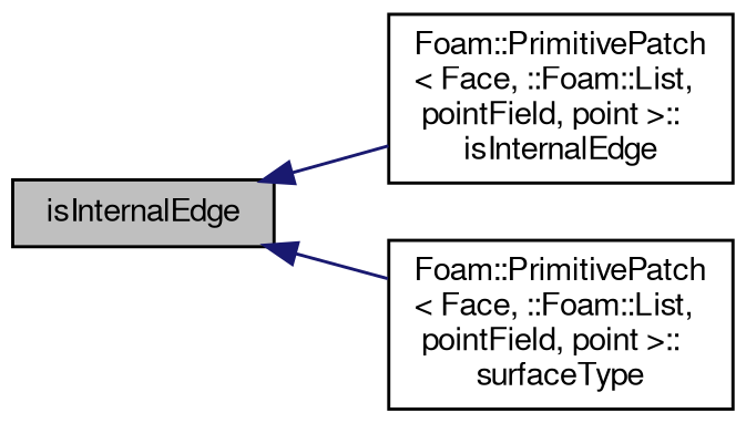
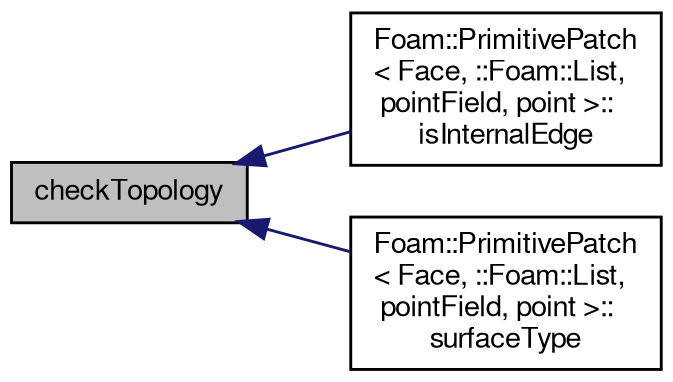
  digraph {
    rankdir=LR
    node [color=black fontname=FreeSans fontsize=10 shape=record]
    edge [color=midnightblue dir=back fontname=FreeSans fontsize=10 labelfontname=FreeSans labelfontsize=10 style=solid]
-   n1 [fillcolor=grey75 fontcolor=black height=0.2 label=isInternalEdge style=filled width=0.4]
+   n1 [fillcolor=grey75 fontcolor=black height=0.2 label=checkTopology style=filled width=0.4]
    n2 [height=0.2 label="Foam::PrimitivePatch\l\< Face, ::Foam::List,\l pointField, point \>::\lisInternalEdge" width=0.4]
    n3 [height=0.2 label="Foam::PrimitivePatch\l\< Face, ::Foam::List,\l pointField, point \>::\lsurfaceType" width=0.4]
    n1 -> n2
    n1 -> n3
  }
